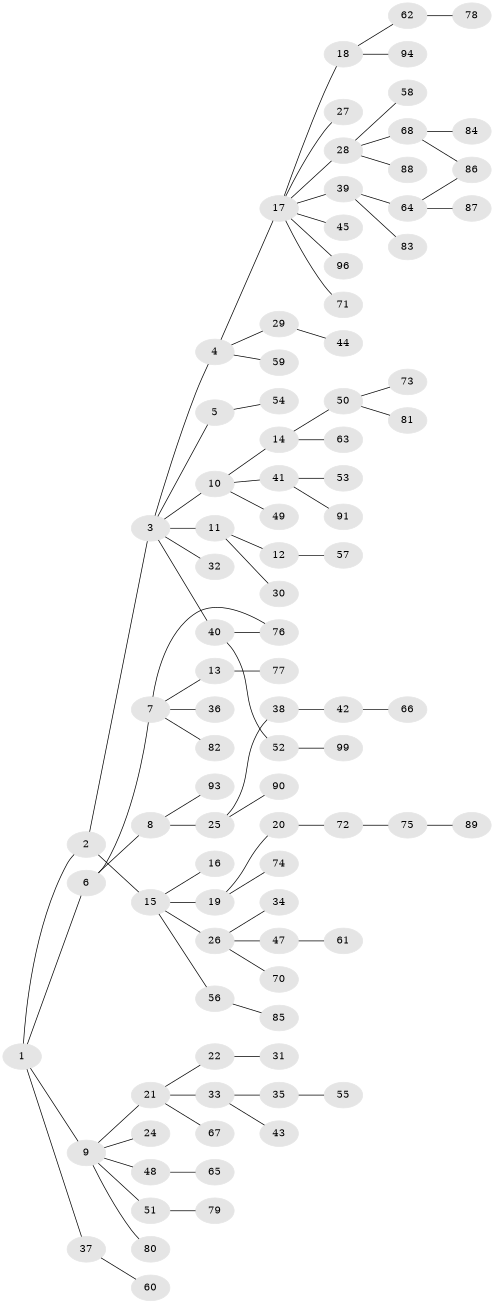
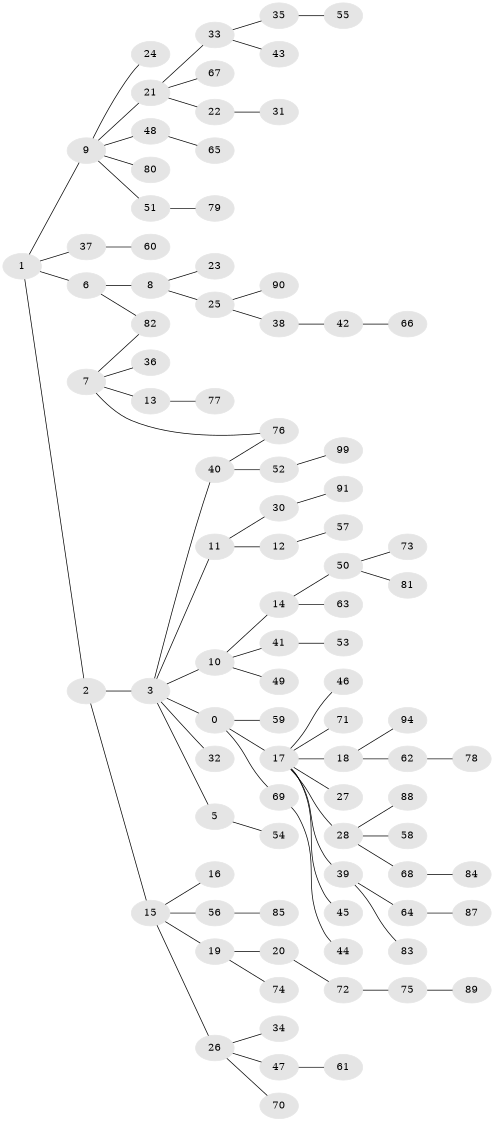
  graph {
    rankdir=LR
    node [color=gray90 style=filled]
    1
    2
    6
    9
    37
    3
    15
    7
    8
    21
    24
    48
    51
    80
    60
-   4
+   4 [label=0]
    5
    10
    11
    32
    40
    16
    19
    26
    56
    17
-   29
+   29 [label=69]
    59
    54
    14
    41
    49
    12
    30
    76
    52
    18
    27
    28
    39
    45
-   46 [label=96]
+   46
    71
    44
    13
    36
    82
-   23 [label=93]
+   23
    25
    77
    38
    90
    22
    33
    67
    65
    79
    50
    63
    53
    57
    91
    73
    81
    20
    74
    34
    47
    70
    85
    62
    n72 [label=94]
    58
    68
    88
    64
    83
    78
    72
    75
    31
    35
    43
    42
    61
-   86
    84
    55
    66
    87
    n91 [label=99]
    89
    1 -- 2
    1 -- 6
    1 -- 9
    1 -- 37
    2 -- 3
    2 -- 15
-   6 -- 7
+   6 -- 82
    6 -- 8
    9 -- 21
    9 -- 24
    9 -- 48
    9 -- 51
    9 -- 80
    37 -- 60
    3 -- 4
    3 -- 5
    3 -- 10
    3 -- 11
    3 -- 32
    3 -- 40
    15 -- 16
    15 -- 19
    15 -- 26
    15 -- 56
    7 -- 76
    7 -- 13
    7 -- 36
    7 -- 82
    8 -- 23
    8 -- 25
    21 -- 22
    21 -- 33
    21 -- 67
    48 -- 65
    51 -- 79
    4 -- 17
    4 -- 29
    4 -- 59
    5 -- 54
    10 -- 14
    10 -- 41
    10 -- 49
    11 -- 12
    11 -- 30
    40 -- 76
    40 -- 52
    19 -- 20
    19 -- 74
    26 -- 34
    26 -- 47
    26 -- 70
    56 -- 85
    17 -- 18
    17 -- 27
    17 -- 28
    17 -- 39
    17 -- 45
    17 -- 46
    17 -- 71
    29 -- 44
    14 -- 50
    14 -- 63
    41 -- 53
    12 -- 57
-   41 -- 91
+   30 -- 91
    52 -- n91
    18 -- 62
    18 -- n72
    28 -- 58
    28 -- 68
    28 -- 88
    39 -- 64
    39 -- 83
    13 -- 77
    25 -- 38
    25 -- 90
    38 -- 42
    22 -- 31
    33 -- 35
    33 -- 43
    50 -- 73
    50 -- 81
    20 -- 72
    47 -- 61
    62 -- 78
-   68 -- 86
    68 -- 84
-   64 -- 86
    64 -- 87
    72 -- 75
    75 -- 89
    35 -- 55
    42 -- 66
  }
